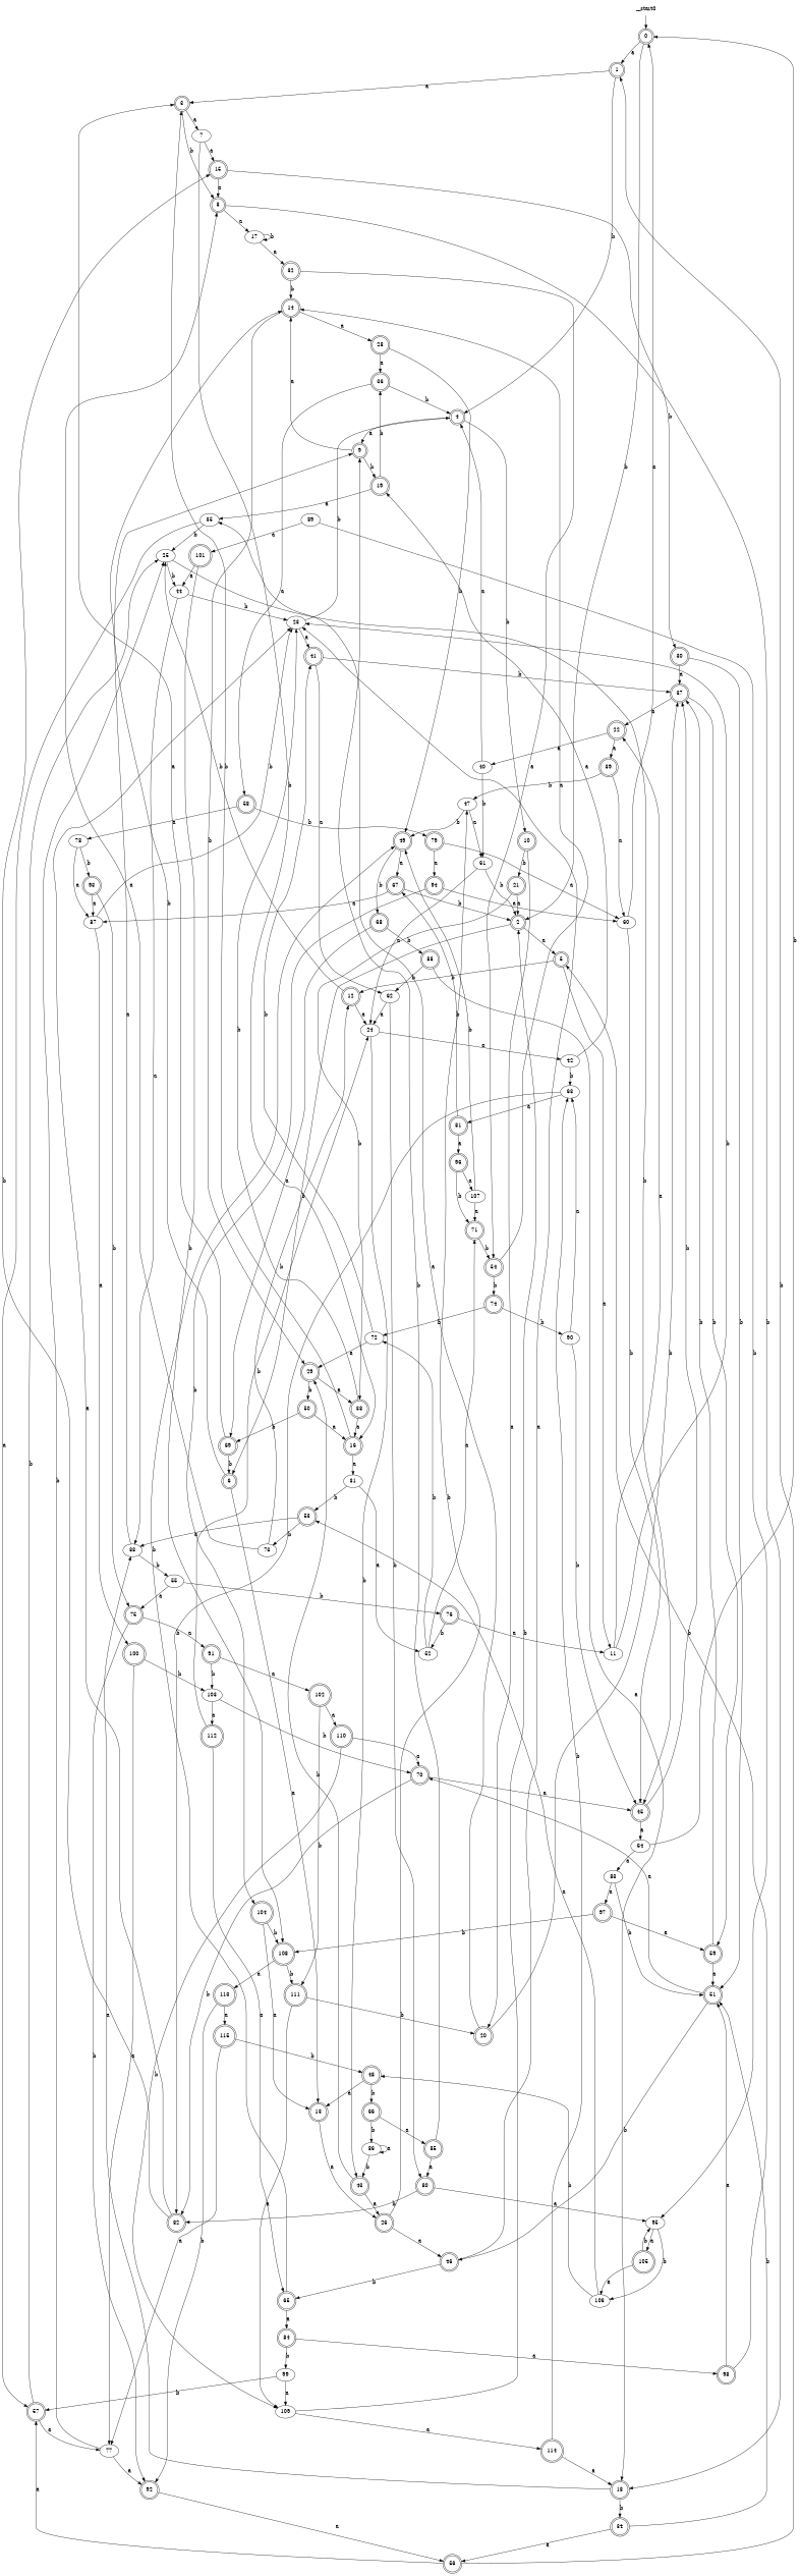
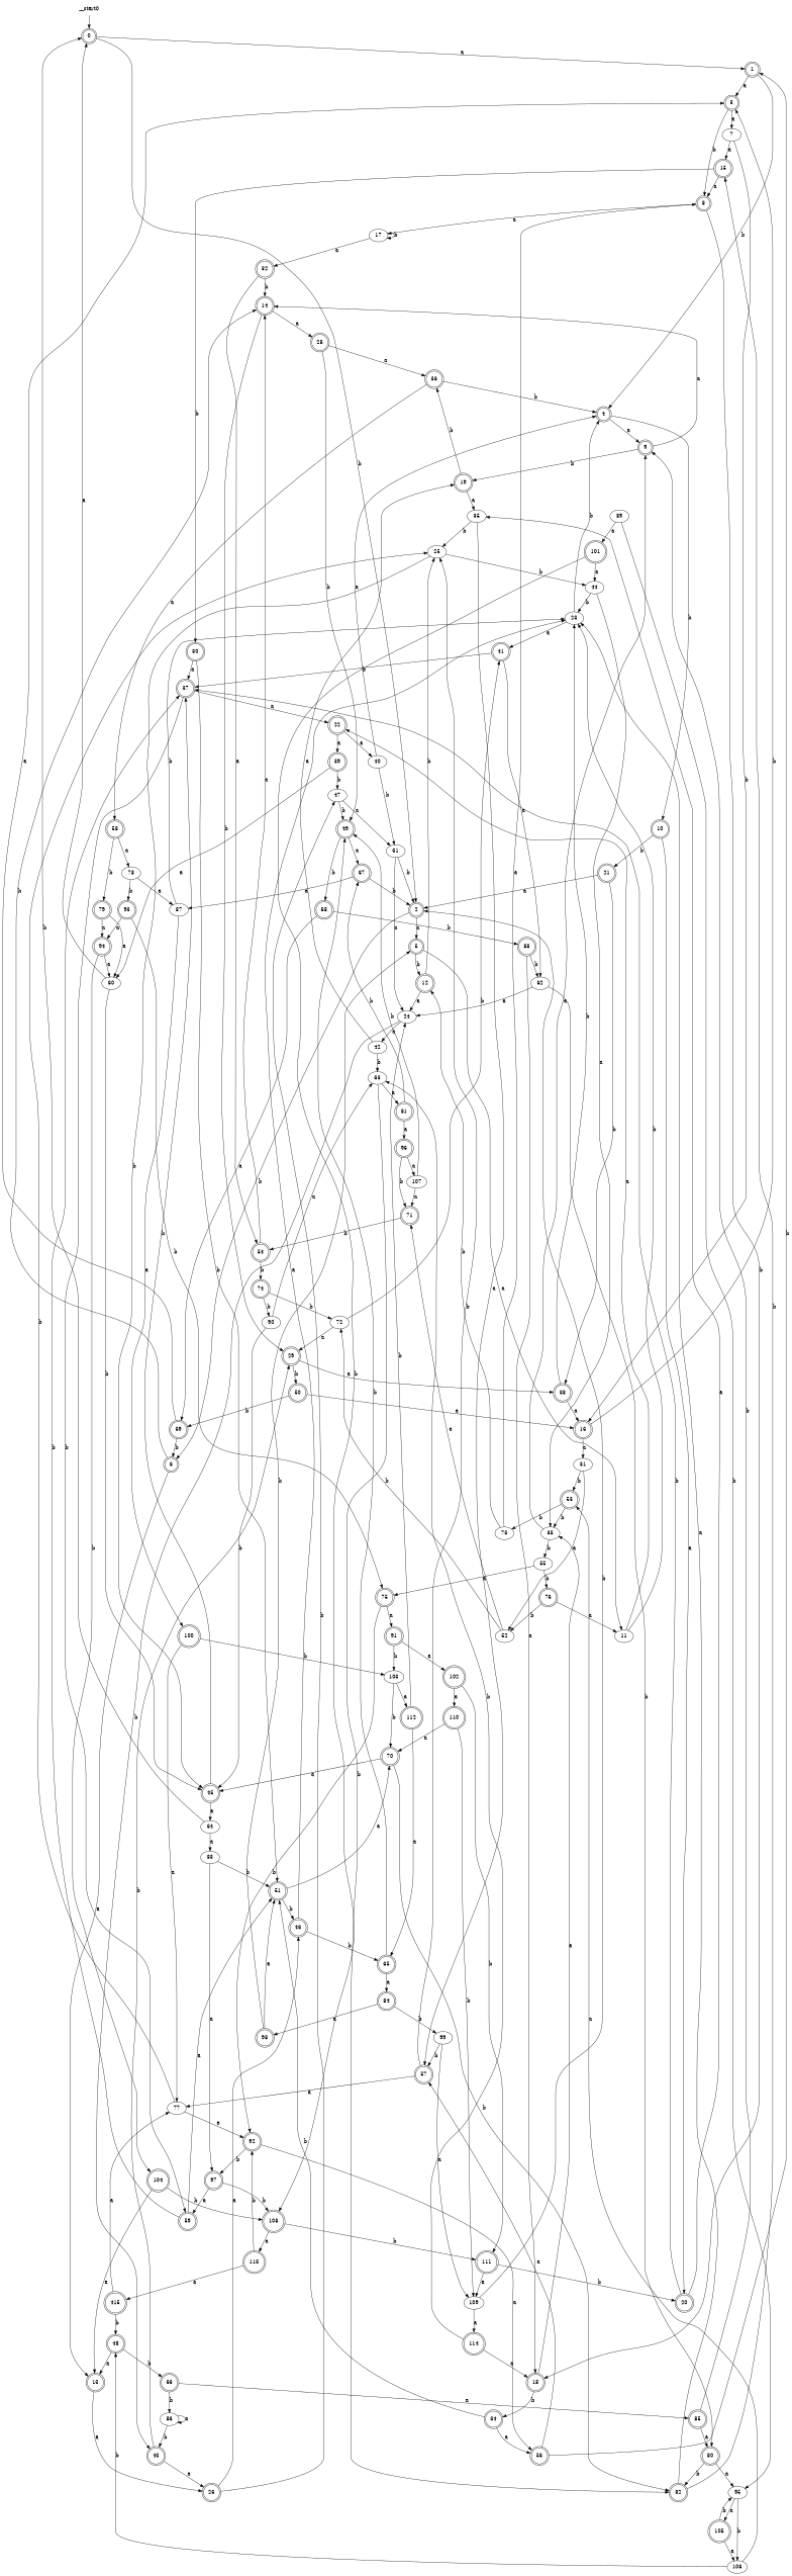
  digraph {
    node [shape=doublecircle]
    __start0 [shape=none]
    0
    1
    2
    3
    4
    5
    6
    7 [shape=""]
    8
    9
    10
    11 [shape=""]
    12
    13
    14
    15
    16
    17 [shape=""]
    18
    19
    20
    21
    22
    23 [shape=""]
    24 [shape=""]
    25 [shape=""]
    26
    28
    29
    30
    31 [shape=""]
    32
    33 [shape=""]
    34
    35 [shape=""]
    36
    37
    38
    39
    40 [shape=""]
    41
    42 [shape=""]
    43
    44 [shape=""]
    45
    46
    47 [shape=""]
    49
    50
    51
    52 [shape=""]
    53
    54
    55 [shape=""]
    56
    57
    58
    59
    60 [shape=""]
    61 [shape=""]
    62 [shape=""]
    63 [shape=""]
    64 [shape=""]
    65
    48
    66
    67
    68
    69
    70
    71
    72 [shape=""]
    73 [shape=""]
    74
    75
    76
    77 [shape=""]
    78 [shape=""]
    79
    80
    81
    82
    83 [shape=""]
    84
    85
    86 [shape=""]
    87 [shape=""]
    88
    90 [shape=""]
    91
    92
    93
    94
    95 [shape=""]
    96
    97
    98
    99 [shape=""]
    100
    89 [shape=""]
    101
    102
    103 [shape=""]
    104
    105
    106 [shape=""]
    107 [shape=""]
    108
    109 [shape=""]
    110
    111
    112
    113
    114
-   115
+   115 [label=415]
    __start0 -> 0
    0 -> 1 [label=a]
    0 -> 2 [label=b]
    1 -> 3 [label=a]
    1 -> 4 [label=b]
    2 -> 5 [label=a]
    2 -> 6 [label=b]
    3 -> 7 [label=a]
    3 -> 8 [label=b]
    4 -> 9 [label=a]
    4 -> 10 [label=b]
    5 -> 11 [label=a]
    5 -> 12 [label=b]
    6 -> 13 [label=a]
    6 -> 14 [label=b]
    7 -> 15 [label=a]
    7 -> 16 [label=b]
    8 -> 17 [label=a]
    8 -> 18 [label=b]
    9 -> 14 [label=a]
    9 -> 19 [label=b]
    10 -> 20 [label=a]
    10 -> 21 [label=b]
    11 -> 22 [label=a]
    11 -> 23 [label=b]
    12 -> 24 [label=a]
    12 -> 25 [label=b]
    13 -> 26 [label=a]
    14 -> 28 [label=a]
    14 -> 29 [label=b]
    15 -> 8 [label=a]
    15 -> 30 [label=b]
    16 -> 3 [label=b]
    16 -> 31 [label=a]
    17 -> 17 [label=b]
    17 -> 32 [label=a]
    18 -> 33 [label=a]
    18 -> 34 [label=b]
    19 -> 35 [label=a]
    19 -> 36 [label=b]
    20 -> 35 [label=a]
    20 -> 37 [label=b]
    21 -> 2 [label=a]
    21 -> 38 [label=b]
    22 -> 39 [label=a]
    22 -> 40 [label=a]
    23 -> 4 [label=b]
    23 -> 41 [label=a]
    24 -> 42 [label=a]
    24 -> 43 [label=b]
    25 -> 44 [label=b]
    25 -> 45 [label=b]
    26 -> 46 [label=a]
    26 -> 47 [label=b]
    28 -> 36 [label=a]
    28 -> 49 [label=b]
    29 -> 38 [label=a]
    29 -> 50 [label=b]
    30 -> 37 [label=a]
    30 -> 51 [label=b]
    31 -> 52 [label=a]
    31 -> 53 [label=b]
    32 -> 14 [label=b]
    32 -> 54 [label=a]
    33 -> 9 [label=a]
    33 -> 55 [label=b]
    34 -> 51 [label=b]
    34 -> 56 [label=a]
    35 -> 25 [label=b]
    35 -> 57 [label=a]
    36 -> 4 [label=b]
    36 -> 58 [label=a]
    37 -> 22 [label=a]
    37 -> 59 [label=b]
    38 -> 16 [label=a]
    38 -> 23 [label=b]
    39 -> 47 [label=b]
    39 -> 60 [label=a]
    40 -> 4 [label=a]
    40 -> 61 [label=b]
    41 -> 37 [label=b]
    41 -> 62 [label=a]
    42 -> 19 [label=a]
    42 -> 63 [label=b]
    43 -> 26 [label=a]
    43 -> 29 [label=b]
    44 -> 23 [label=b]
    44 -> 33 [label=a]
    45 -> 37 [label=b]
    45 -> 64 [label=a]
    46 -> 23 [label=a]
    46 -> 65 [label=b]
    47 -> 49 [label=b]
    47 -> 61 [label=a]
    49 -> 67 [label=a]
    49 -> 68 [label=b]
    50 -> 16 [label=a]
    50 -> 69 [label=b]
    51 -> 46 [label=b]
    51 -> 70 [label=a]
    52 -> 71 [label=a]
    52 -> 72 [label=b]
-   53 -> 33 [label=a]
+   53 -> 33 [label=b]
    53 -> 73 [label=b]
    54 -> 14 [label=a]
    54 -> 74 [label=b]
    55 -> 75 [label=a]
    55 -> 76 [label=b]
    56 -> 1 [label=b]
    56 -> 57 [label=a]
    57 -> 25 [label=b]
    57 -> 77 [label=a]
    58 -> 78 [label=a]
    58 -> 79 [label=b]
    59 -> 37 [label=b]
    59 -> 51 [label=a]
    60 -> 0 [label=a]
    60 -> 45 [label=b]
    61 -> 2 [label=b]
    61 -> 24 [label=a]
    62 -> 24 [label=a]
    62 -> 80 [label=b]
    63 -> 81 [label=a]
    63 -> 82 [label=b]
    64 -> 0 [label=b]
    64 -> 83 [label=a]
    65 -> 49 [label=b]
    65 -> 84 [label=a]
    48 -> 13 [label=a]
    48 -> 66 [label=b]
    66 -> 85 [label=a]
    66 -> 86 [label=b]
    67 -> 2 [label=b]
    67 -> 87 [label=a]
    68 -> 69 [label=a]
    68 -> 88 [label=b]
    69 -> 3 [label=a]
    69 -> 6 [label=b]
    70 -> 45 [label=a]
    70 -> 82 [label=b]
    71 -> 54 [label=b]
    72 -> 29 [label=a]
    72 -> 41 [label=b]
    73 -> 8 [label=a]
    73 -> 12 [label=b]
    74 -> 72 [label=b]
    74 -> 90 [label=b]
    75 -> 91 [label=a]
    75 -> 92 [label=b]
    76 -> 11 [label=a]
    76 -> 52 [label=b]
    77 -> 25 [label=b]
    77 -> 92 [label=a]
    78 -> 87 [label=a]
    78 -> 93 [label=b]
    79 -> 60 [label=a]
    79 -> 94 [label=a]
    80 -> 82 [label=b]
    80 -> 95 [label=a]
    81 -> 67 [label=b]
    81 -> 96 [label=a]
    82 -> 15 [label=b]
    82 -> 23 [label=a]
    83 -> 51 [label=b]
    83 -> 97 [label=a]
    84 -> 98 [label=a]
    84 -> 99 [label=b]
    85 -> 9 [label=b]
    85 -> 80 [label=a]
    86 -> 43 [label=b]
    86 -> 86 [label=a]
    87 -> 23 [label=b]
    87 -> 100 [label=a]
    88 -> 18 [label=a]
    88 -> 62 [label=b]
    90 -> 45 [label=b]
    90 -> 63 [label=a]
    91 -> 102 [label=a]
    91 -> 103 [label=b]
    92 -> 56 [label=a]
+   92 -> 97 [label=b]
    93 -> 75 [label=b]
-   93 -> 87 [label=a]
+   93 -> 94 [label=a]
    94 -> 60 [label=a]
    94 -> 104 [label=b]
    95 -> 105 [label=a]
    95 -> 106 [label=b]
    96 -> 71 [label=b]
    96 -> 107 [label=a]
    97 -> 59 [label=a]
    97 -> 108 [label=b]
    98 -> 5 [label=b]
    98 -> 51 [label=a]
    99 -> 57 [label=b]
    99 -> 109 [label=a]
    100 -> 77 [label=a]
    100 -> 103 [label=b]
    89 -> 95 [label=b]
    89 -> 101 [label=a]
    101 -> 44 [label=a]
    101 -> 108 [label=b]
    102 -> 110 [label=a]
    102 -> 111 [label=b]
    103 -> 70 [label=b]
    103 -> 112 [label=a]
    104 -> 13 [label=a]
    104 -> 108 [label=b]
    105 -> 95 [label=b]
    105 -> 106 [label=a]
    106 -> 53 [label=a]
    106 -> 48 [label=b]
    107 -> 49 [label=b]
    107 -> 71 [label=a]
    108 -> 111 [label=b]
    108 -> 113 [label=a]
    109 -> 2 [label=b]
    109 -> 114 [label=a]
    110 -> 70 [label=a]
    110 -> 109 [label=b]
    111 -> 20 [label=b]
    111 -> 109 [label=a]
    112 -> 24 [label=b]
    112 -> 65 [label=a]
    113 -> 92 [label=b]
    113 -> 115 [label=a]
    114 -> 18 [label=a]
    114 -> 63 [label=b]
    115 -> 48 [label=b]
    115 -> 77 [label=a]
  }
